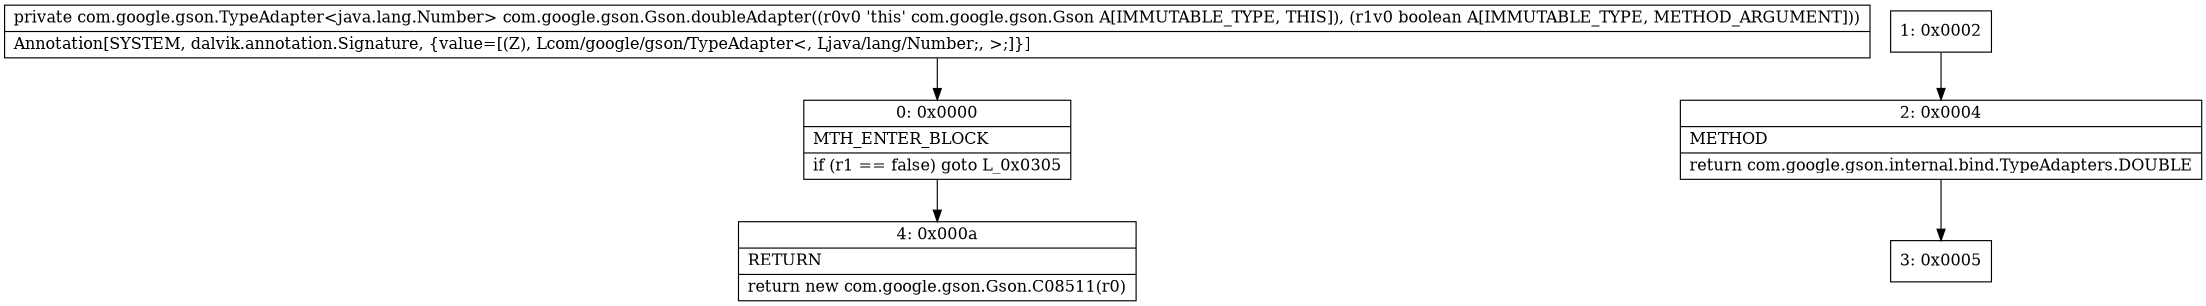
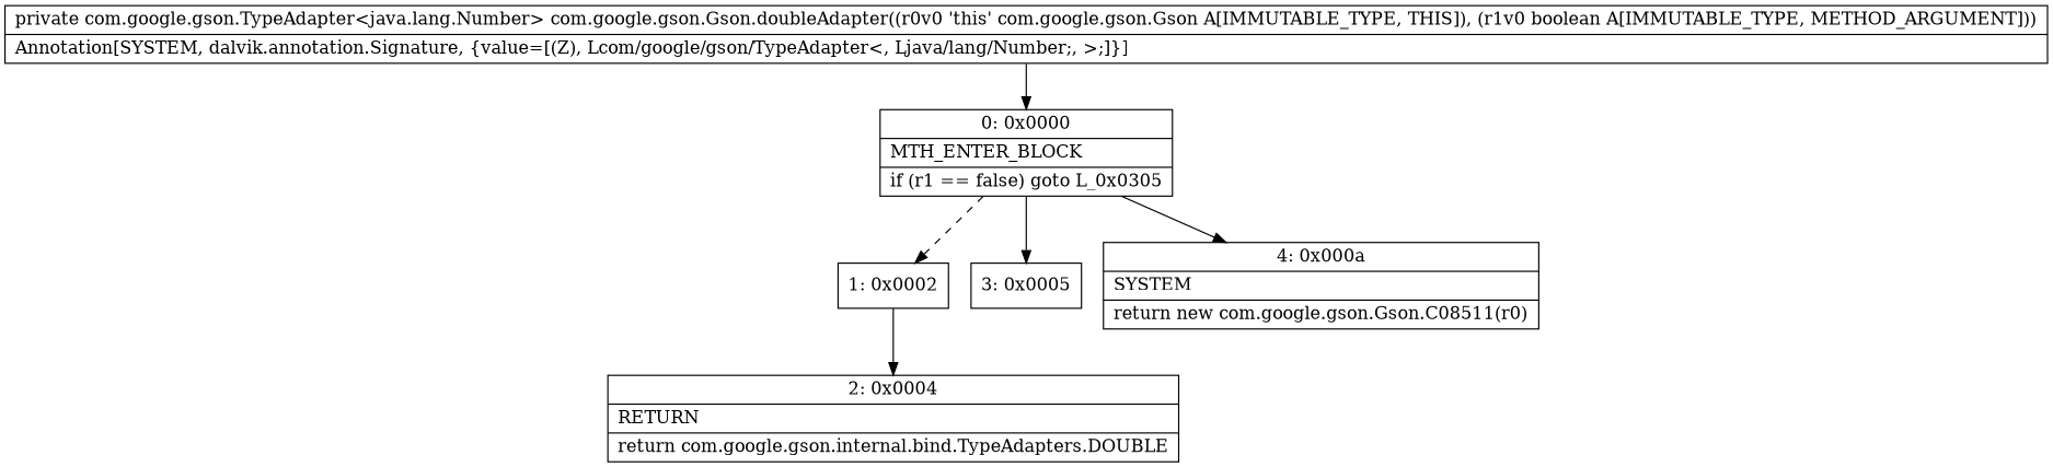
  digraph {
    node [shape=record]
    n1 [label="{0\:\ 0x0000|MTH_ENTER_BLOCK\l|if (r1 == false) goto L_0x0305\l}"]
    n2 [label="{1\:\ 0x0002}"]
    n3 [label="{3\:\ 0x0005}"]
-   n4 [label="{4\:\ 0x000a|RETURN\l|return new com.google.gson.Gson.C08511(r0)\l}"]
-   n5 [label="{2\:\ 0x0004|METHOD\l|return com.google.gson.internal.bind.TypeAdapters.DOUBLE\l}"]
+   n4 [label="{4\:\ 0x000a|SYSTEM\l|return new com.google.gson.Gson.C08511(r0)\l}"]
+   n5 [label="{2\:\ 0x0004|RETURN\l|return com.google.gson.internal.bind.TypeAdapters.DOUBLE\l}"]
    n6 [label="{private com.google.gson.TypeAdapter\<java.lang.Number\> com.google.gson.Gson.doubleAdapter((r0v0 'this' com.google.gson.Gson A[IMMUTABLE_TYPE, THIS]), (r1v0 boolean A[IMMUTABLE_TYPE, METHOD_ARGUMENT]))  | Annotation[SYSTEM, dalvik.annotation.Signature, \{value=[(Z), Lcom\/google\/gson\/TypeAdapter\<, Ljava\/lang\/Number;, \>;]\}]\l}"]
-   n5 -> n3
+   n1 -> n2 [style=dashed]
+   n1 -> n3
    n1 -> n4
    n2 -> n5
    n6 -> n1
  }
